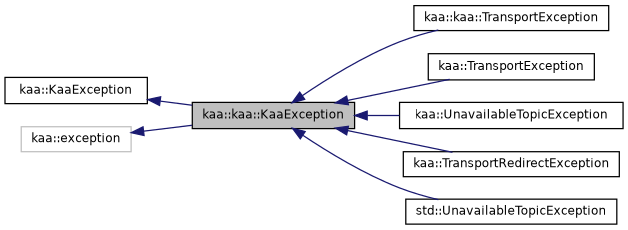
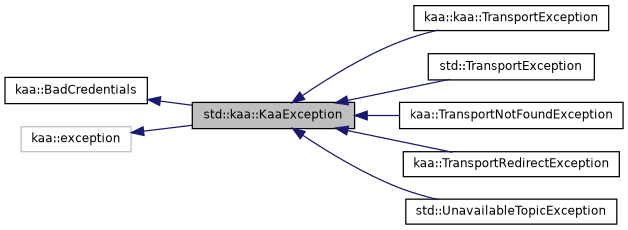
  digraph {
    fontname="DejaVu Sans"
    rankdir=LR
    node [color=black fontname="DejaVu Sans" fontsize=10 shape=record]
    edge [color=midnightblue dir=back fontname="DejaVu Sans" fontsize=10 labelfontname=FreeSans labelfontsize=10 style=solid]
-   n1 [fillcolor=grey75 fontcolor=black height=0.2 label="kaa::kaa::KaaException" style=filled width=0.4]
+   n1 [fillcolor=grey75 fontcolor=black height=0.2 label="std::kaa::KaaException" style=filled width=0.4]
    n2 [height=0.2 label="kaa::kaa::TransportException" width=0.4]
-   n3 [height=0.2 label="kaa::TransportException" width=0.4]
-   n4 [height=0.2 label="kaa::UnavailableTopicException" width=0.4]
+   n3 [height=0.2 label="std::TransportException" width=0.4]
+   n4 [height=0.2 label="kaa::TransportNotFoundException" width=0.4]
    n5 [height=0.2 label="kaa::TransportRedirectException" width=0.4]
    n6 [height=0.2 label="std::UnavailableTopicException" width=0.4]
-   n7 [height=0.2 label="kaa::KaaException" width=0.4]
+   n7 [height=0.2 label="kaa::BadCredentials" width=0.4]
    n8 [color=grey75 height=0.2 label="kaa::exception" width=0.4]
    n1 -> n2
    n1 -> n3
    n1 -> n4
    n1 -> n5
    n1 -> n6
    n7 -> n1
    n8 -> n1
  }
